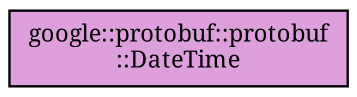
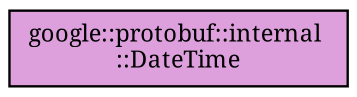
  digraph {
    rankdir=LR
    fontname="Noto Serif"
-   n1 [color=black fillcolor=plum fontname="Noto Serif" fontsize=10 height=0.2 label="google::protobuf::protobuf\l::DateTime" shape=record style=filled width=0.4]
+   n1 [color=black fillcolor=plum fontname="Noto Serif" fontsize=10 height=0.2 label="google::protobuf::internal\l::DateTime" shape=record style=filled width=0.4]
  }
